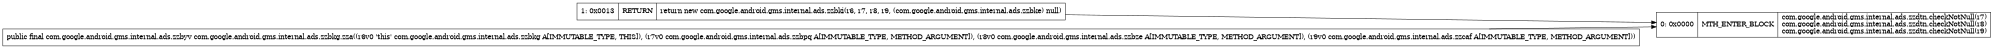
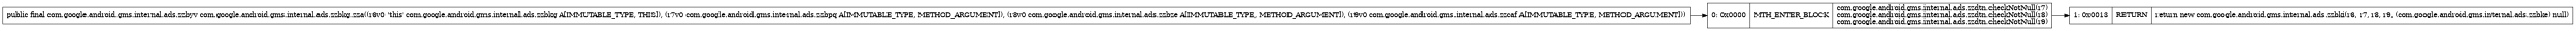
  digraph {
    rankdir=LR
    node [shape=record]
    n1 [label="{0\:\ 0x0000|MTH_ENTER_BLOCK\l|com.google.android.gms.internal.ads.zzdtn.checkNotNull(r7)\lcom.google.android.gms.internal.ads.zzdtn.checkNotNull(r8)\lcom.google.android.gms.internal.ads.zzdtn.checkNotNull(r9)\l}"]
    n2 [label="{1\:\ 0x0013|RETURN\l|return new com.google.android.gms.internal.ads.zzbki(r6, r7, r8, r9, (com.google.android.gms.internal.ads.zzbke) null)\l}"]
    n3 [label="{public final com.google.android.gms.internal.ads.zzbyv com.google.android.gms.internal.ads.zzbkg.zza((r6v0 'this' com.google.android.gms.internal.ads.zzbkg A[IMMUTABLE_TYPE, THIS]), (r7v0 com.google.android.gms.internal.ads.zzbpq A[IMMUTABLE_TYPE, METHOD_ARGUMENT]), (r8v0 com.google.android.gms.internal.ads.zzbze A[IMMUTABLE_TYPE, METHOD_ARGUMENT]), (r9v0 com.google.android.gms.internal.ads.zzcaf A[IMMUTABLE_TYPE, METHOD_ARGUMENT])) }"]
-   n2 -> n1
+   n1 -> n2
    n3 -> n1
  }
